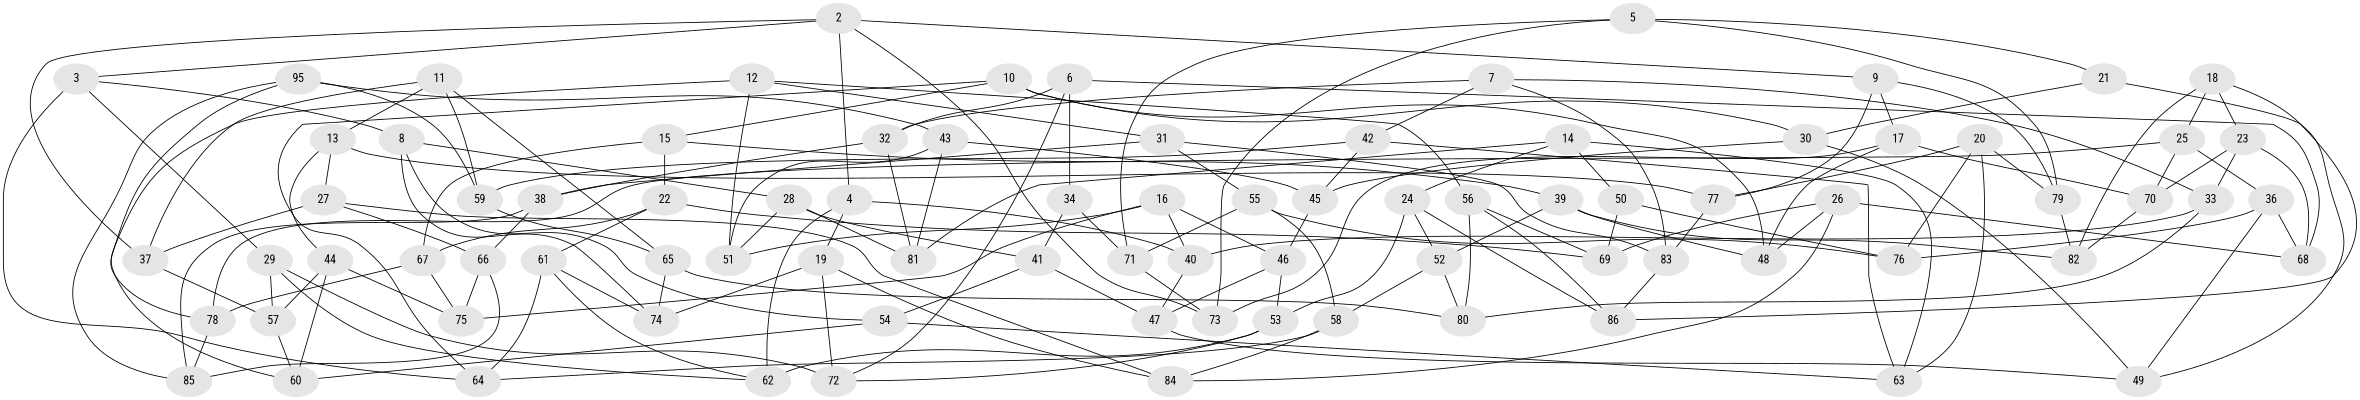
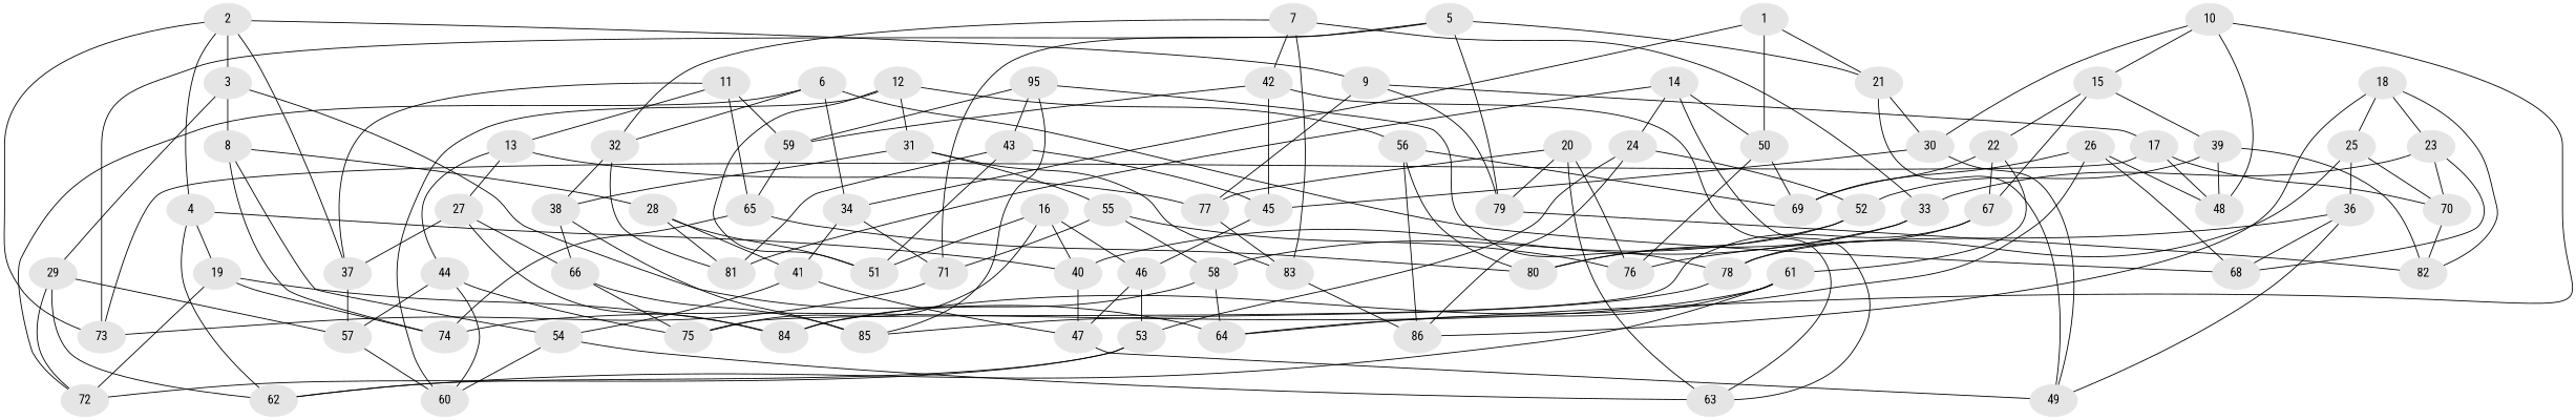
  graph {
    fontname="Roboto Condensed"
    node [color=gray90 fontname="Roboto Condensed" style=filled]
    edge [fontname="Roboto Condensed"]
+   1
    21
    34
    50
    30
    49
    71
    41
    37
    57
    76
    69
    2
    3
    4
    9
    73
    8
    29
    64
    19
    40
    62
    79
    17
    77
    28
    54
    74
    72
    84
    47
    5
    82
    6
    32
    68
    81
    38
    7
    33
    42
    83
    80
    59
    63
    45
    86
    51
    60
    48
    70
    10
    15
    22
    39
    67
    11
    13
    65
    27
    44
    12
    31
    56
    55
    66
    75
    14
    24
    52
    53
    61
    78
    16
    46
    18
    23
    25
    36
    20
    58
    85
    26
    n85 [label=95]
    43
+   1 -- 21
+   1 -- 34
+   1 -- 50
    21 -- 30
    21 -- 49
    34 -- 71
    34 -- 41
    50 -- 76
    50 -- 69
    30 -- 49
    30 -- 45
    71 -- 73
    41 -- 54
    41 -- 47
    37 -- 57
    57 -- 60
    2 -- 37
    2 -- 3
    2 -- 4
    2 -- 9
    2 -- 73
    3 -- 8
    3 -- 29
    3 -- 64
    4 -- 19
    4 -- 40
    4 -- 62
    9 -- 79
    9 -- 17
    9 -- 77
    8 -- 28
    8 -- 54
    8 -- 74
    29 -- 57
    29 -- 62
    29 -- 72
    19 -- 74
    19 -- 72
    19 -- 84
    40 -- 47
    79 -- 82
    17 -- 73
    17 -- 48
    17 -- 70
    77 -- 83
    28 -- 41
    28 -- 81
    28 -- 51
    54 -- 63
    54 -- 60
    47 -- 49
    5 -- 21
    5 -- 71
    5 -- 73
    5 -- 79
    6 -- 34
    6 -- 72
    6 -- 32
    6 -- 68
    32 -- 81
    32 -- 38
    38 -- 66
    38 -- 85
    7 -- 32
    7 -- 33
    7 -- 42
    7 -- 83
    33 -- 40
    33 -- 80
    42 -- 59
    42 -- 63
    42 -- 45
    83 -- 86
    59 -- 65
    45 -- 46
    70 -- 82
    10 -- 30
    10 -- 64
    10 -- 48
    10 -- 15
    15 -- 22
    15 -- 39
    15 -- 67
    22 -- 69
    22 -- 67
    22 -- 61
    39 -- 82
    39 -- 48
    39 -- 52
    67 -- 75
    67 -- 78
    11 -- 37
    11 -- 59
    11 -- 13
    11 -- 65
    13 -- 77
    13 -- 27
    13 -- 44
    65 -- 74
    65 -- 80
    27 -- 37
    27 -- 84
    27 -- 66
    44 -- 57
    44 -- 60
    44 -- 75
    12 -- 51
    12 -- 60
    12 -- 31
    12 -- 56
    31 -- 38
    31 -- 83
    31 -- 55
    56 -- 69
    56 -- 80
    56 -- 86
    55 -- 71
    55 -- 76
    55 -- 58
    66 -- 75
    66 -- 85
    14 -- 50
    14 -- 81
    14 -- 63
    14 -- 24
    24 -- 86
    24 -- 52
    24 -- 53
    52 -- 80
    52 -- 58
    53 -- 62
    53 -- 72
    61 -- 64
    61 -- 62
    61 -- 74
    78 -- 85
    16 -- 40
    16 -- 51
    16 -- 75
    16 -- 46
    46 -- 47
    46 -- 53
    18 -- 82
    18 -- 86
    18 -- 23
    18 -- 25
    23 -- 68
    23 -- 33
    23 -- 70
    25 -- 70
    25 -- 78
    25 -- 36
    36 -- 49
    36 -- 76
    36 -- 68
    20 -- 76
    20 -- 79
    20 -- 77
    20 -- 63
    58 -- 64
    58 -- 84
    26 -- 69
    26 -- 84
    26 -- 68
    26 -- 48
    n85 -- 59
    n85 -- 78
    n85 -- 85
    n85 -- 43
    43 -- 81
    43 -- 45
    43 -- 51
  }
